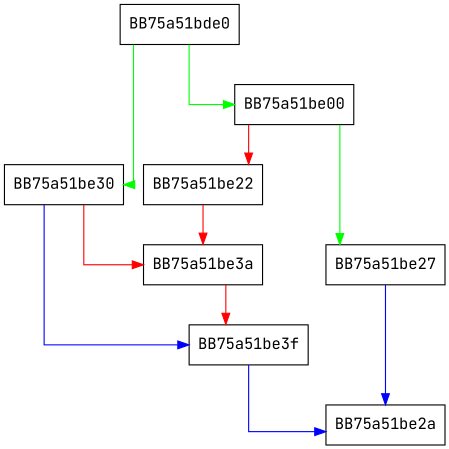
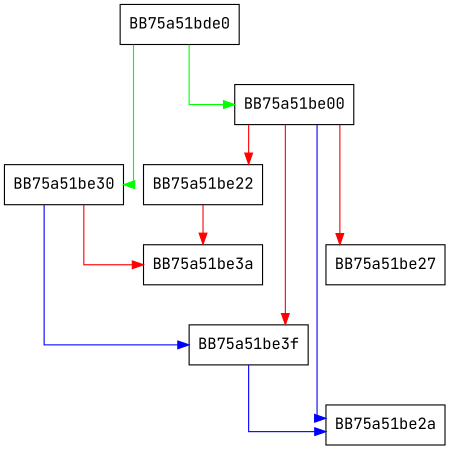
  digraph {
    fontname="JetBrains Mono"
    splines=ortho
    node [fontname="JetBrains Mono" shape=box]
    edge [color=red fontname="JetBrains Mono"]
    BB75a51bde0
    BB75a51be30
    BB75a51be00
    BB75a51be3f
    BB75a51be3a
    BB75a51be27
    BB75a51be22
    BB75a51be2a
    BB75a51bde0 -> BB75a51be30 [color=green]
    BB75a51bde0 -> BB75a51be00 [color=green]
    BB75a51be30 -> BB75a51be3f [color=blue]
    BB75a51be30 -> BB75a51be3a
-   BB75a51be00 -> BB75a51be27 [color=green]
+   BB75a51be00 -> BB75a51be27
    BB75a51be00 -> BB75a51be22
    BB75a51be3f -> BB75a51be2a [color=blue]
-   BB75a51be3a -> BB75a51be3f
-   BB75a51be27 -> BB75a51be2a [color=blue]
+   BB75a51be00 -> BB75a51be3f
+   BB75a51be00 -> BB75a51be2a [color=blue]
    BB75a51be22 -> BB75a51be3a
  }
